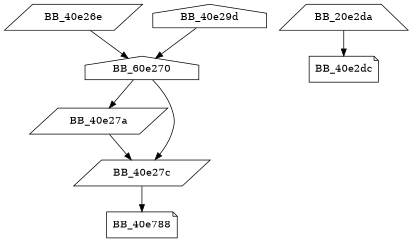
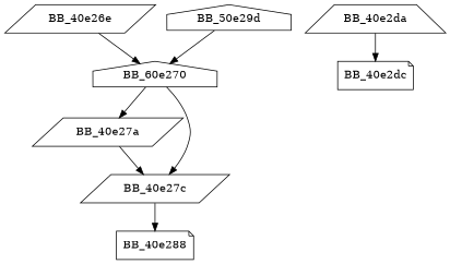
  digraph {
    node [shape=parallelogram]
    n1 [label=BB_60e270 shape=house]
    BB_40e26e
    BB_40e2dc [shape=note]
    BB_40e27a
    BB_40e27c
-   BB_40e288 [shape=note label=BB_40e788]
-   BB_40e29d [shape=house]
-   BB_40e2da [shape=trapezium label=BB_20e2da]
+   BB_40e288 [shape=note]
+   BB_40e29d [shape=house label=BB_50e29d]
+   BB_40e2da [shape=trapezium]
    n1 -> BB_40e27a
    n1 -> BB_40e27c
    BB_40e26e -> n1
    BB_40e27a -> BB_40e27c
    BB_40e27c -> BB_40e288
    BB_40e29d -> n1
    BB_40e2da -> BB_40e2dc
  }
